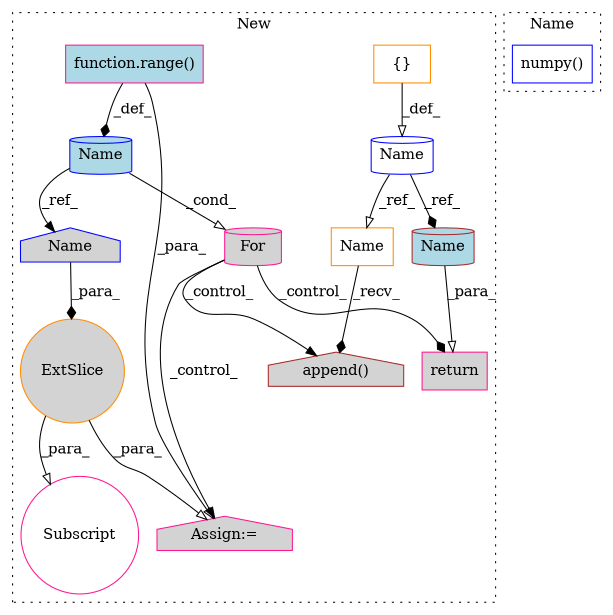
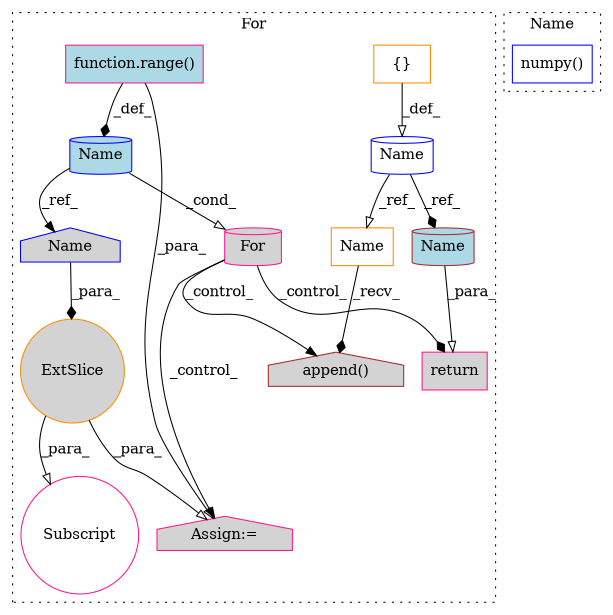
  digraph {
    node [a=87 color=deeppink fillcolor=lightgrey l=4 shape=box style=filled]
    edge [arrowhead=onormal]
    n1 [a=75 fillcolor=lightblue l="6,1" label="function.range()" s="1233,1255"]
    n2 [a=107 l="4,14" label=For s="1220,1256" shape=cylinder]
    n3 [a=75 color=brown l="12,1" label="append()" s="1530,1545" shape=house]
    n4 [color=blue fillcolor=lightblue l=5 label=Name s=1224 shape=cylinder]
    n5 [a=59 color=darkorange fillcolor=white l="2,1" label="{}" s="1209,1209"]
    n6 [a=93 l=7 label=return s=1595]
    n7 [color=blue fillcolor=white label=Name s=1202 shape=cylinder]
    n8 [a=63 fillcolor=white l="31,0" label=Subscript s="1353,0" shape=circle]
    n9 [a=85 color=darkorange label=ExtSlice s=1353 shape=circle]
    n10 [a=68 l=3 label="Assign:=" s=1338 shape=house]
    n11 [color=blue l=5 label=Name s=1375 shape=house]
    n12 [color=brown fillcolor=lightblue label=Name s=1602 shape=cylinder]
    n13 [color=darkorange fillcolor=white label=Name s=1530]
    n14 [a=75 color=blue fillcolor=white l=18 label="numpy()" s=1245]
    subgraph cluster_1 {
-     label=New
+     label=For
      style=dotted
      n1
      n2
      n3
      n4
      n5
      n6
      n7
      n8
      n9
      n10
      n11
      n12
      n13
    }
    subgraph cluster_2 {
      label=Name
      style=dotted
      n14
    }
    n1 -> n4 [arrowhead=diamond label=_def_]
    n1 -> n10 [label=_para_]
    n2 -> n3 [arrowhead=normal label=_control_]
    n2 -> n6 [arrowhead=diamond label=_control_]
    n2 -> n10 [arrowhead=normal label=_control_]
    n4 -> n2 [label=_cond_]
    n4 -> n11 [arrowhead=normal label=_ref_]
    n5 -> n7 [label=_def_]
    n7 -> n12 [arrowhead=diamond label=_ref_]
    n7 -> n13 [label=_ref_]
    n9 -> n8 [label=_para_]
    n9 -> n10 [label=_para_]
    n11 -> n9 [arrowhead=diamond label=_para_]
    n12 -> n6 [label=_para_]
    n13 -> n3 [arrowhead=diamond label=_recv_]
  }
